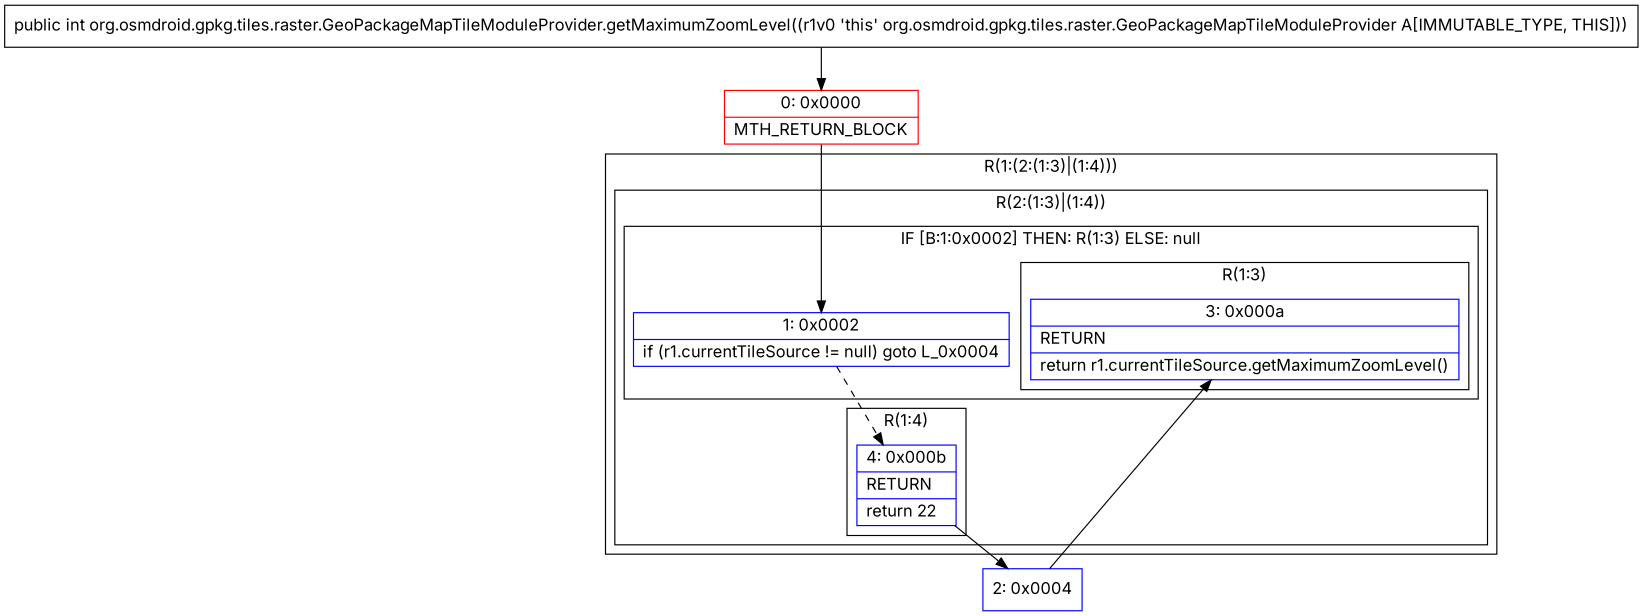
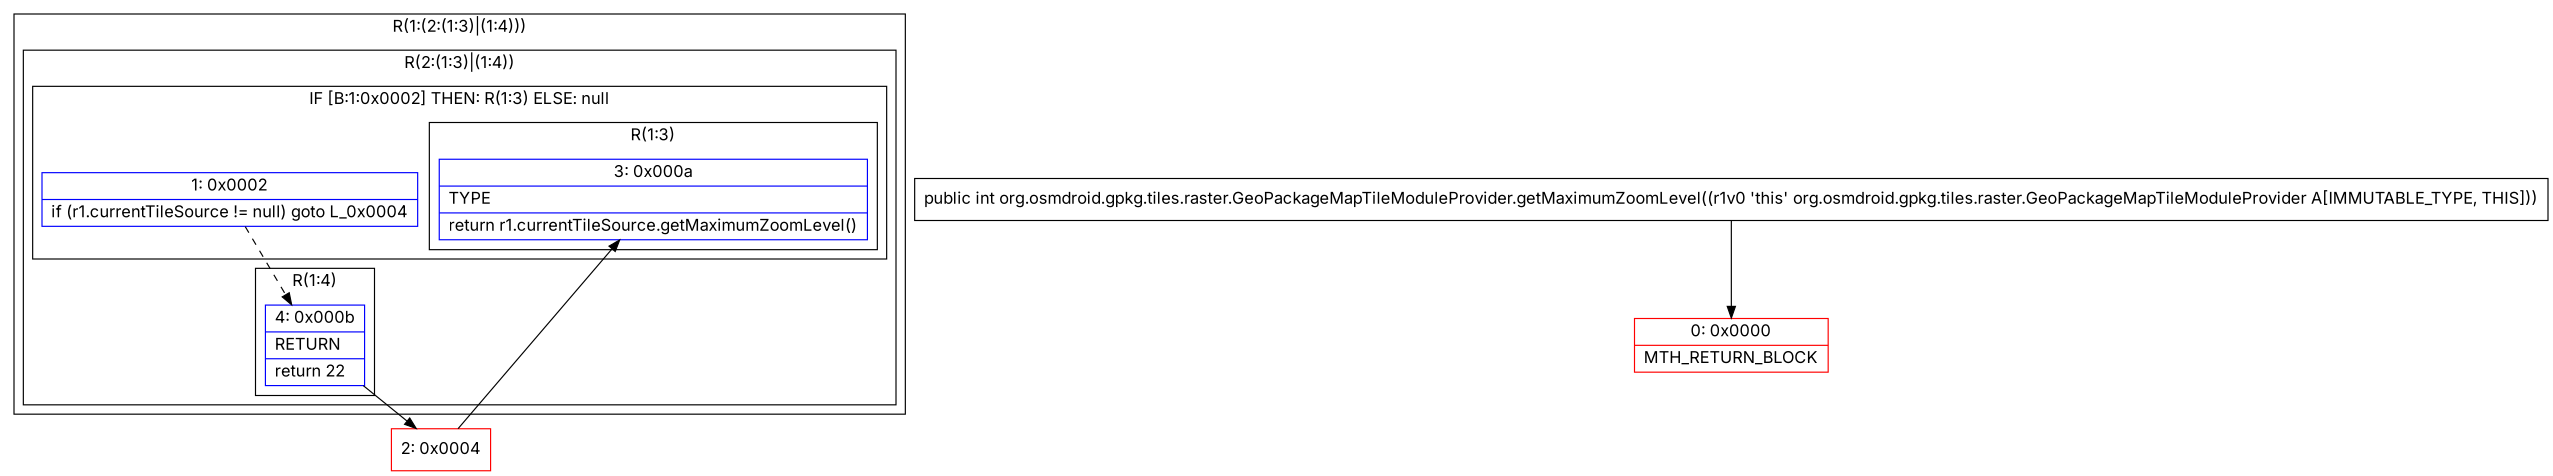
  digraph {
    fontname=Inter
    node [color=blue fontname=Inter shape=record]
    edge [fontname=Inter]
-   n1 [label="{3\:\ 0x000a|RETURN\l|return r1.currentTileSource.getMaximumZoomLevel()\l}"]
+   n1 [label="{3\:\ 0x000a|TYPE\l|return r1.currentTileSource.getMaximumZoomLevel()\l}"]
    n2 [label="{1\:\ 0x0002|if (r1.currentTileSource != null) goto L_0x0004\l}"]
    n3 [label="{4\:\ 0x000b|RETURN\l|return 22\l}"]
-   n4 [label="{2\:\ 0x0004}"]
+   n4 [color=red label="{2\:\ 0x0004}"]
    n5 [color=red label="{0\:\ 0x0000|MTH_RETURN_BLOCK\l}"]
    n6 [label="{public int org.osmdroid.gpkg.tiles.raster.GeoPackageMapTileModuleProvider.getMaximumZoomLevel((r1v0 'this' org.osmdroid.gpkg.tiles.raster.GeoPackageMapTileModuleProvider A[IMMUTABLE_TYPE, THIS])) }" color=""]
    subgraph cluster_1 {
      label="R(1:(2:(1:3)|(1:4)))"
      subgraph cluster_2 {
        label="R(2:(1:3)|(1:4))"
        subgraph cluster_3 {
          label="IF [B:1:0x0002] THEN: R(1:3) ELSE: null"
          n2
          subgraph cluster_4 {
            label="R(1:3)"
            n1
          }
        }
        subgraph cluster_5 {
          label="R(1:4)"
          n3
        }
      }
    }
    n2 -> n3 [style=dashed]
    n3 -> n4
    n4 -> n1
-   n5 -> n2
    n6 -> n5
  }
